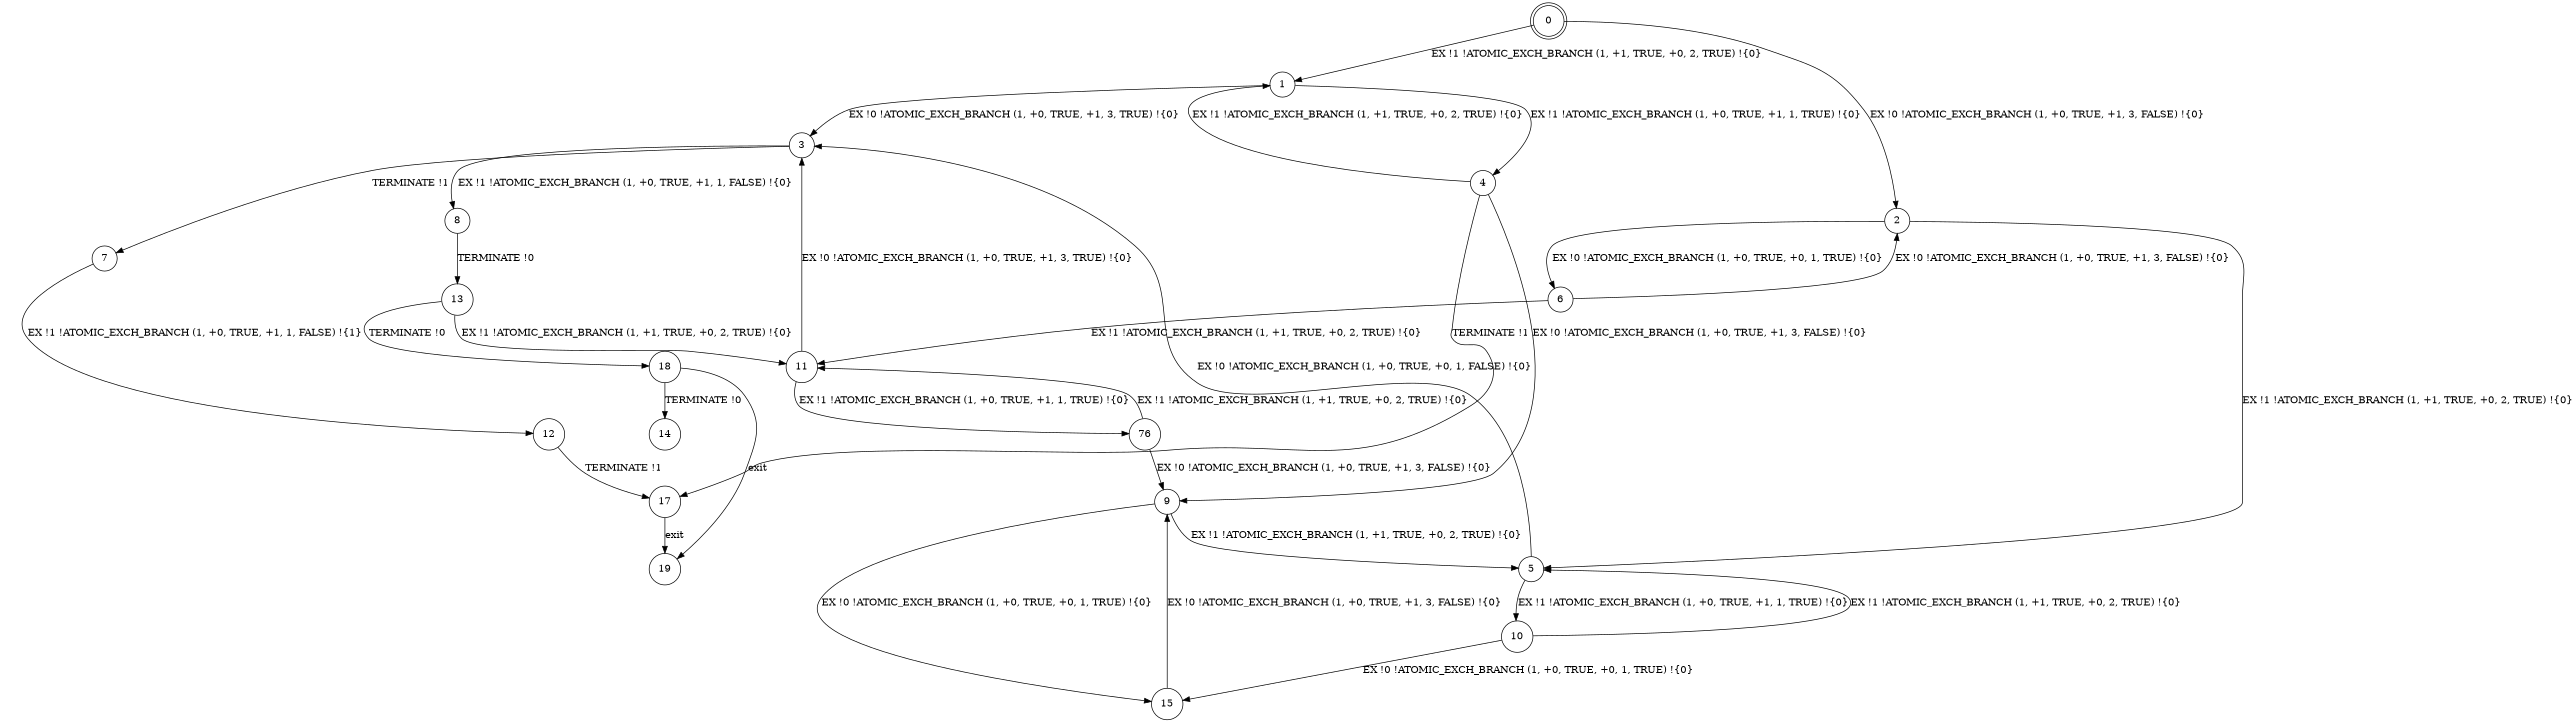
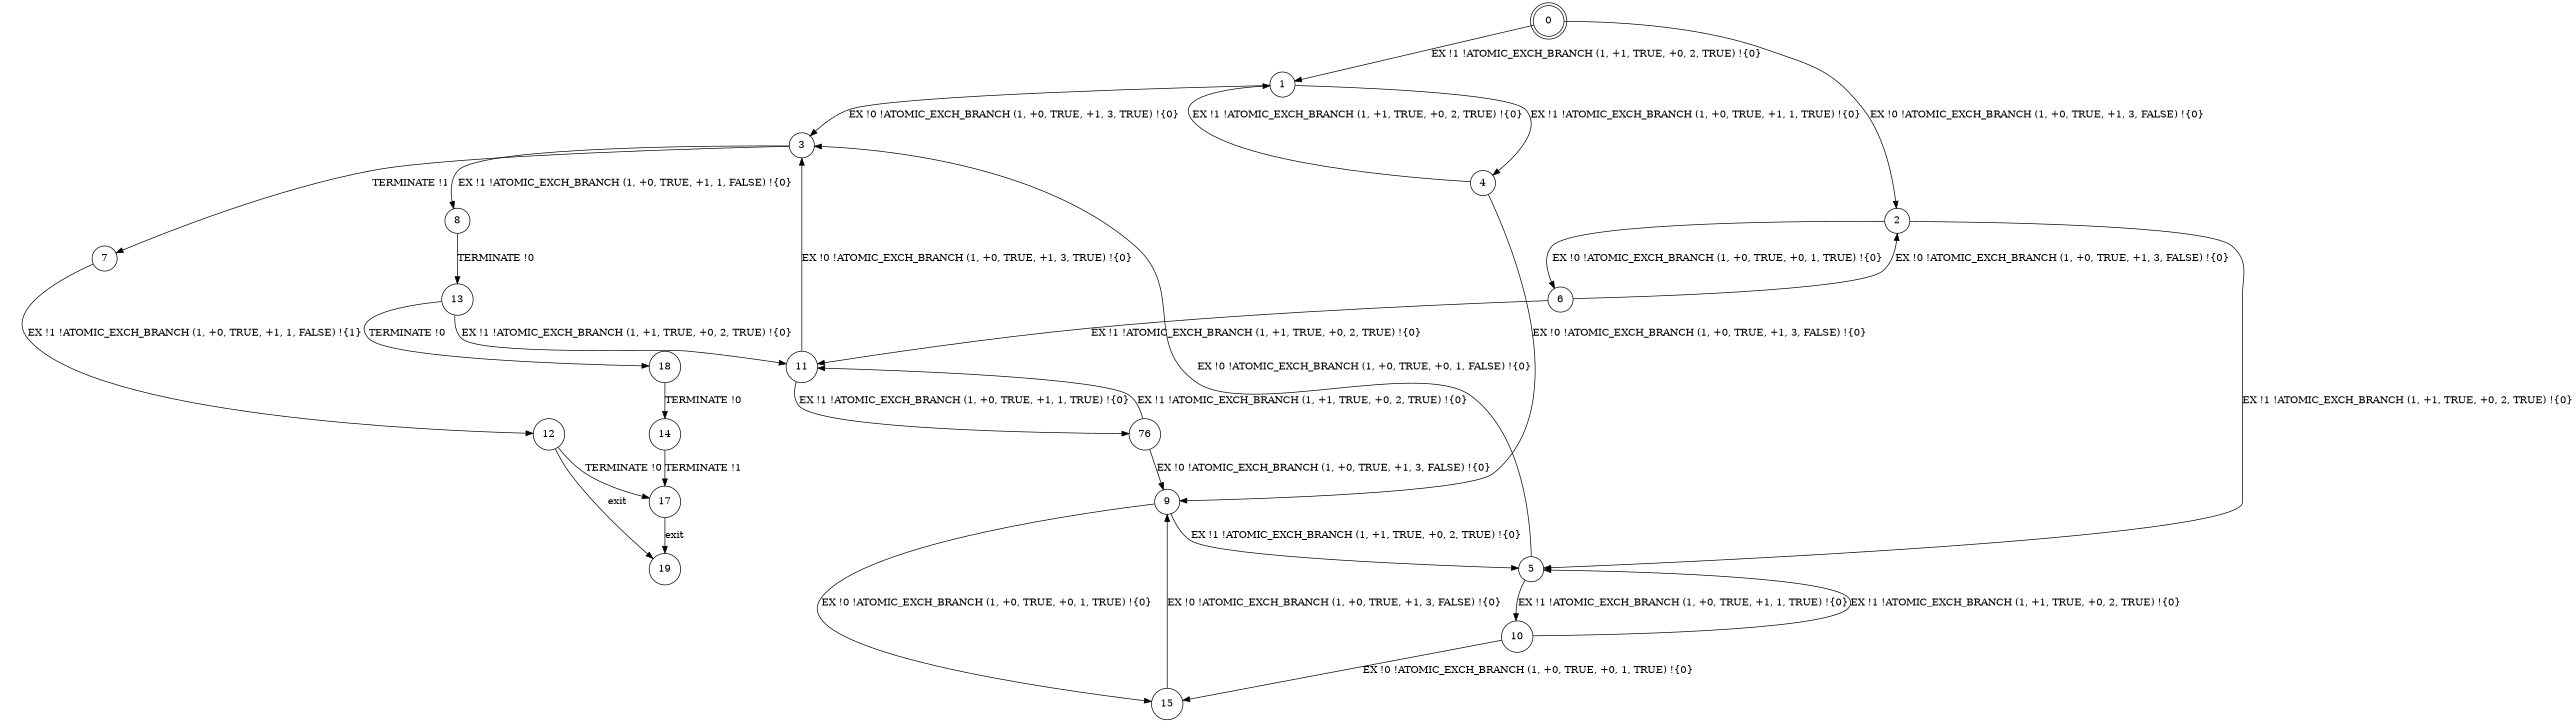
  digraph {
    node [shape=circle]
    0 [peripheries=2]
    1
    2
    3
    4
    5
    6
    7
    8
    9
    10
    11
    12
    13
    15
    n16 [label=76]
    17
    18
    14
    19
    0 -> 1 [label="EX !1 !ATOMIC_EXCH_BRANCH (1, +1, TRUE, +0, 2, TRUE) !{0}"]
    0 -> 2 [label="EX !0 !ATOMIC_EXCH_BRANCH (1, +0, TRUE, +1, 3, FALSE) !{0}"]
    1 -> 3 [label="EX !0 !ATOMIC_EXCH_BRANCH (1, +0, TRUE, +1, 3, TRUE) !{0}"]
    1 -> 4 [label="EX !1 !ATOMIC_EXCH_BRANCH (1, +0, TRUE, +1, 1, TRUE) !{0}"]
    2 -> 5 [label="EX !1 !ATOMIC_EXCH_BRANCH (1, +1, TRUE, +0, 2, TRUE) !{0}"]
    2 -> 6 [label="EX !0 !ATOMIC_EXCH_BRANCH (1, +0, TRUE, +0, 1, TRUE) !{0}"]
    3 -> 7 [label="TERMINATE !1"]
    3 -> 8 [label="EX !1 !ATOMIC_EXCH_BRANCH (1, +0, TRUE, +1, 1, FALSE) !{0}"]
    4 -> 1 [label="EX !1 !ATOMIC_EXCH_BRANCH (1, +1, TRUE, +0, 2, TRUE) !{0}"]
    4 -> 9 [label="EX !0 !ATOMIC_EXCH_BRANCH (1, +0, TRUE, +1, 3, FALSE) !{0}"]
    5 -> 3 [label="EX !0 !ATOMIC_EXCH_BRANCH (1, +0, TRUE, +0, 1, FALSE) !{0}"]
    5 -> 10 [label="EX !1 !ATOMIC_EXCH_BRANCH (1, +0, TRUE, +1, 1, TRUE) !{0}"]
    6 -> 2 [label="EX !0 !ATOMIC_EXCH_BRANCH (1, +0, TRUE, +1, 3, FALSE) !{0}"]
    6 -> 11 [label="EX !1 !ATOMIC_EXCH_BRANCH (1, +1, TRUE, +0, 2, TRUE) !{0}"]
    7 -> 12 [label="EX !1 !ATOMIC_EXCH_BRANCH (1, +0, TRUE, +1, 1, FALSE) !{1}"]
    8 -> 13 [label="TERMINATE !0"]
    9 -> 5 [label="EX !1 !ATOMIC_EXCH_BRANCH (1, +1, TRUE, +0, 2, TRUE) !{0}"]
    9 -> 15 [label="EX !0 !ATOMIC_EXCH_BRANCH (1, +0, TRUE, +0, 1, TRUE) !{0}"]
    10 -> 5 [label="EX !1 !ATOMIC_EXCH_BRANCH (1, +1, TRUE, +0, 2, TRUE) !{0}"]
    10 -> 15 [label="EX !0 !ATOMIC_EXCH_BRANCH (1, +0, TRUE, +0, 1, TRUE) !{0}"]
    11 -> 3 [label="EX !0 !ATOMIC_EXCH_BRANCH (1, +0, TRUE, +1, 3, TRUE) !{0}"]
    11 -> n16 [label="EX !1 !ATOMIC_EXCH_BRANCH (1, +0, TRUE, +1, 1, TRUE) !{0}"]
-   12 -> 17 [label="TERMINATE !1"]
+   12 -> 17 [label="TERMINATE !0"]
    13 -> 11 [label="EX !1 !ATOMIC_EXCH_BRANCH (1, +1, TRUE, +0, 2, TRUE) !{0}"]
    13 -> 18 [label="TERMINATE !0"]
    15 -> 9 [label="EX !0 !ATOMIC_EXCH_BRANCH (1, +0, TRUE, +1, 3, FALSE) !{0}"]
    n16 -> 9 [label="EX !0 !ATOMIC_EXCH_BRANCH (1, +0, TRUE, +1, 3, FALSE) !{0}"]
    n16 -> 11 [label="EX !1 !ATOMIC_EXCH_BRANCH (1, +1, TRUE, +0, 2, TRUE) !{0}"]
    17 -> 19 [label=exit]
    18 -> 14 [label="TERMINATE !0"]
-   18 -> 19 [label=exit]
-   4 -> 17 [label="TERMINATE !1"]
+   12 -> 19 [label=exit]
+   14 -> 17 [label="TERMINATE !1"]
  }
